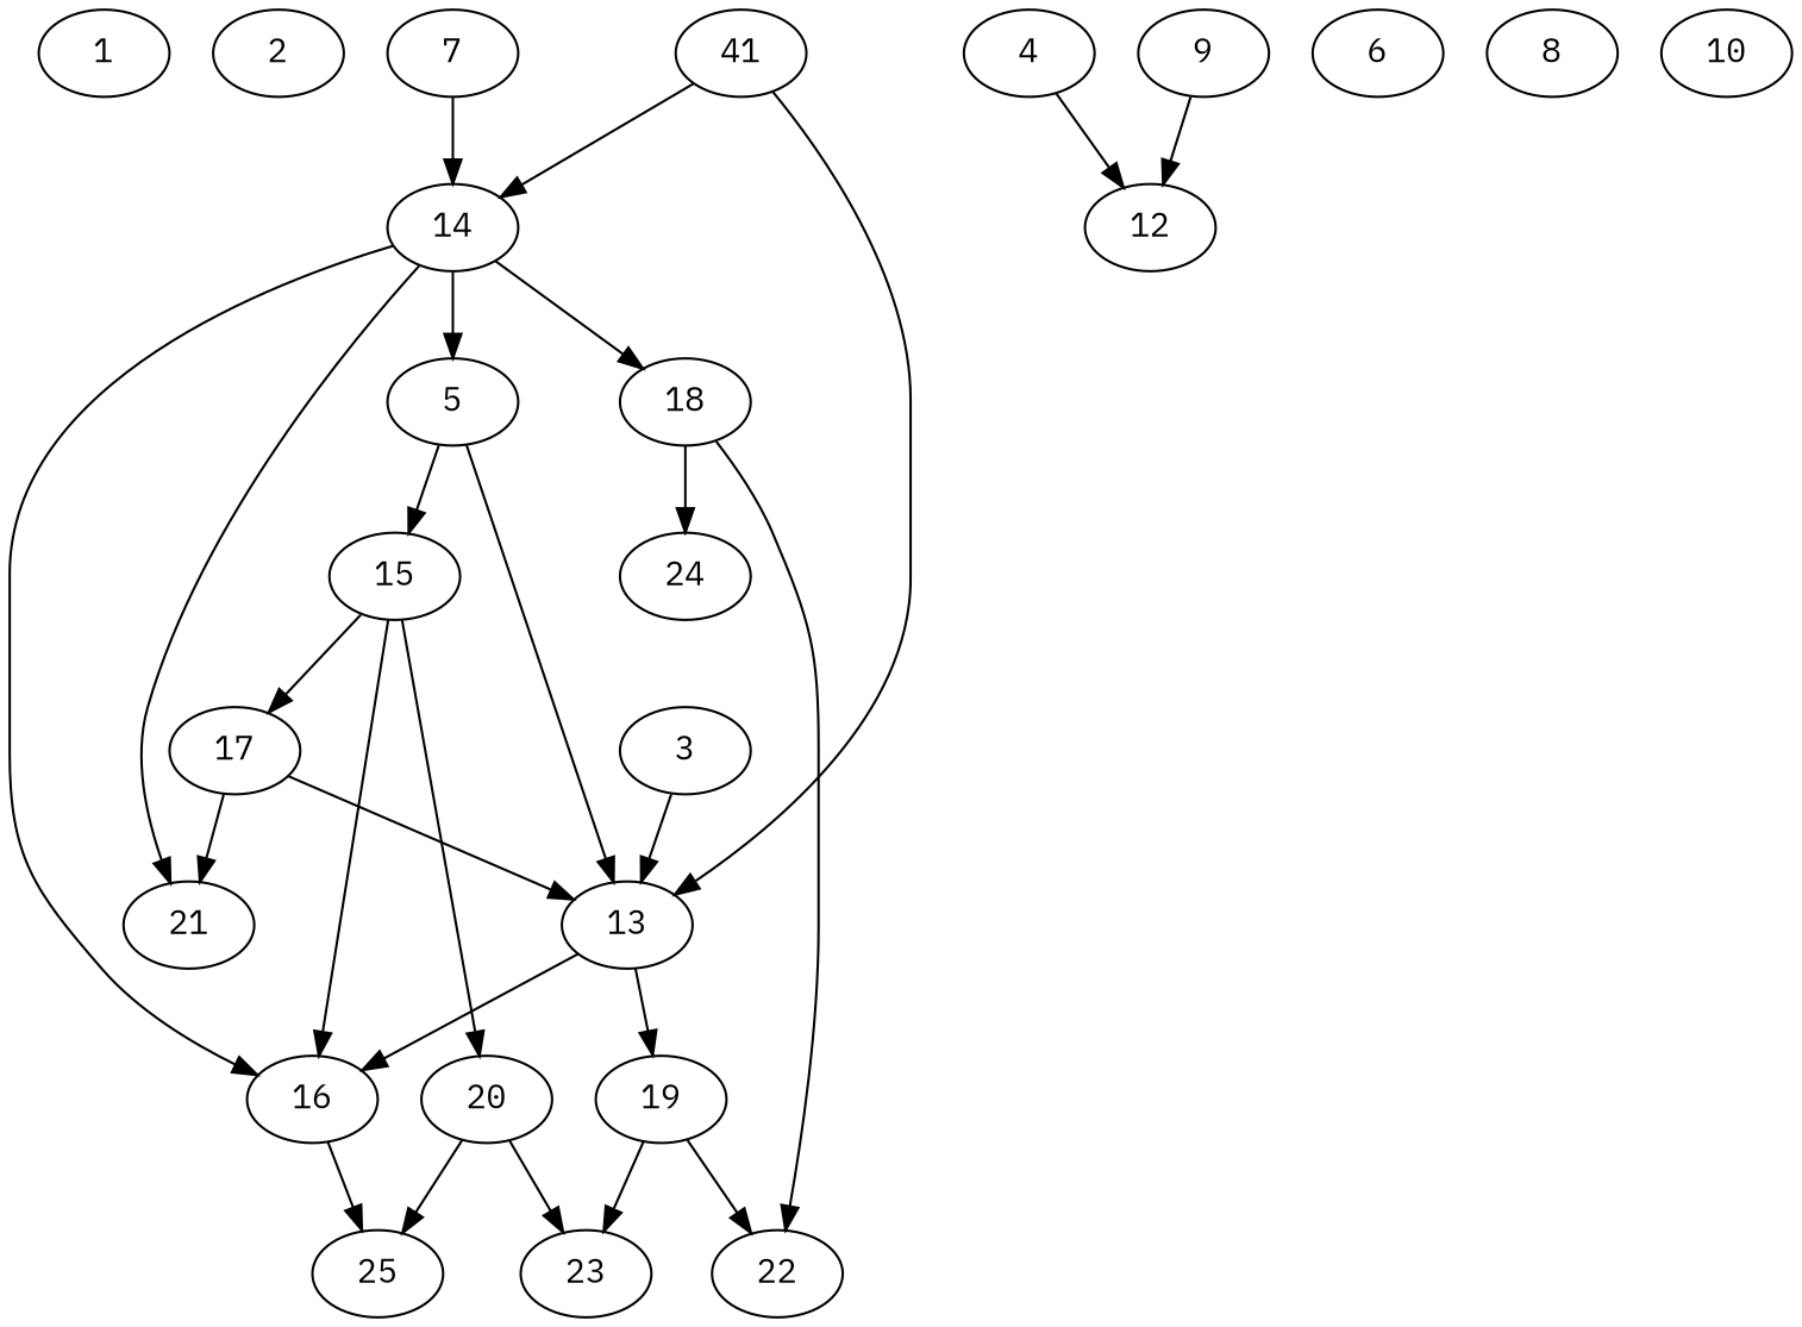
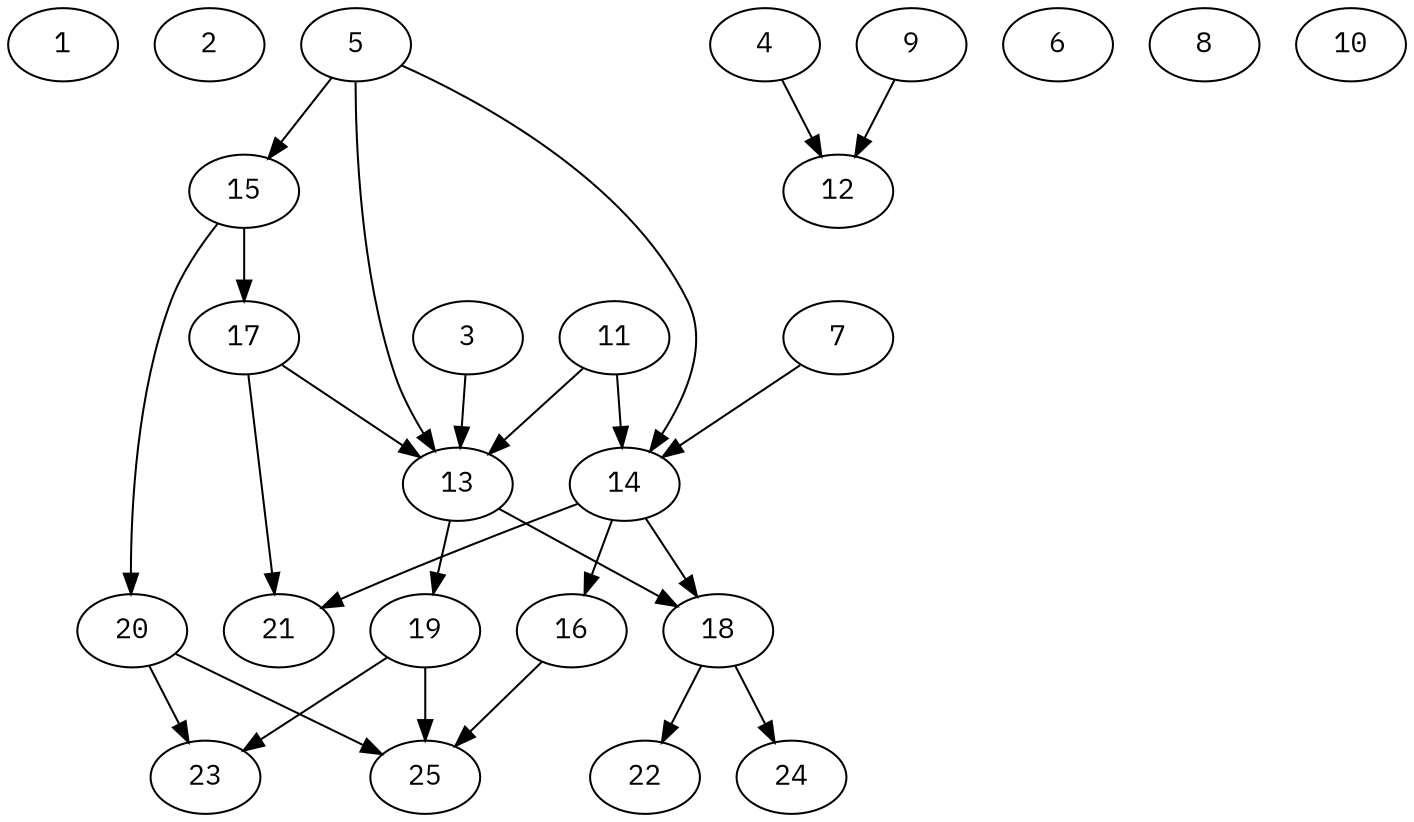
  digraph {
    fontname="IBM Plex Mono"
    node [alpha=0.13 fontname="IBM Plex Mono"]
    edge [fontname="IBM Plex Mono"]
    1 [alpha=0.00 expect_size=9845666699642558]
    2 [alpha=0.15 expect_size=117463278155498752]
    3 [alpha=0.09 expect_size=95857579026643156992]
    13 [expect_size=42991834085707216]
    18 [alpha=0.18 expect_size=67917395888439296000]
    19 [alpha=0.09 expect_size=158098982424630752]
    17 [expect_size=69462981012974784]
    21 [alpha=0.17 expect_size=97759596188882960384]
    22 [alpha=0.03 expect_size=5137121727641288704]
    24 [alpha=0.10 expect_size=93449154483123552]
    25 [alpha=0.14 expect_size=342811100428747]
    23 [alpha=0.07 expect_size=10002281142327181312]
    4 [alpha=0.08 expect_size=82899662805093200]
    12 [alpha=0.12 expect_size=6232448044253452]
    5 [alpha=0.08 expect_size=394440473405114944]
    14 [alpha=0.06 expect_size=11436648713839826]
    15 [expect_size=230593789591289856000]
    16 [alpha=0.05 expect_size=408584800660619264]
    20 [alpha=0.04 expect_size=256836493445097848832]
    6 [alpha=0.07 expect_size=84311253067839408]
    7 [alpha=0.17 expect_size=1708865541197791232]
    8 [expect_size=133032041096666939392]
    9 [alpha=0.14 expect_size=3907789776815652864]
    10 [alpha=0.10 expect_size=190290655028598276096]
-   11 [alpha=0.17 expect_size=11697220625192976384 label=41]
+   11 [alpha=0.17 expect_size=11697220625192976384]
    3 -> 13
-   13 -> 16
+   13 -> 18
    13 -> 19
    18 -> 22
    18 -> 24
-   19 -> 22
+   19 -> 25
    19 -> 23
    17 -> 13
    17 -> 21
    4 -> 12
    5 -> 13
-   14 -> 5
+   5 -> 14
    5 -> 15
    14 -> 18
    14 -> 21
    14 -> 16
    15 -> 17
-   15 -> 16
    15 -> 20
    16 -> 25
    20 -> 25
    20 -> 23
    7 -> 14
    9 -> 12
    11 -> 13
    11 -> 14
  }
